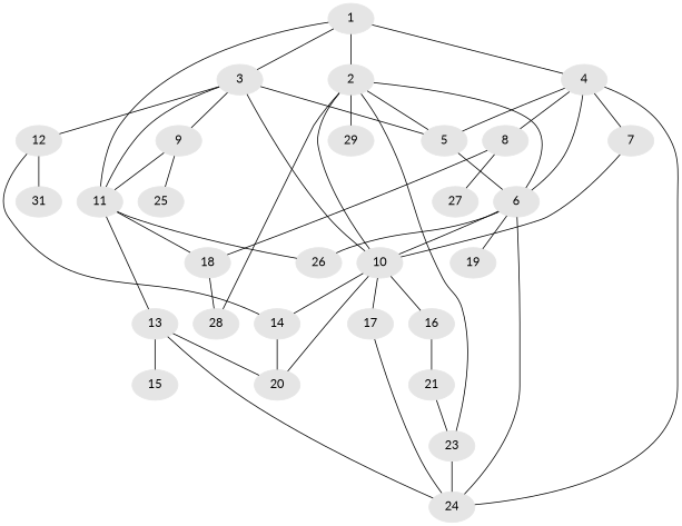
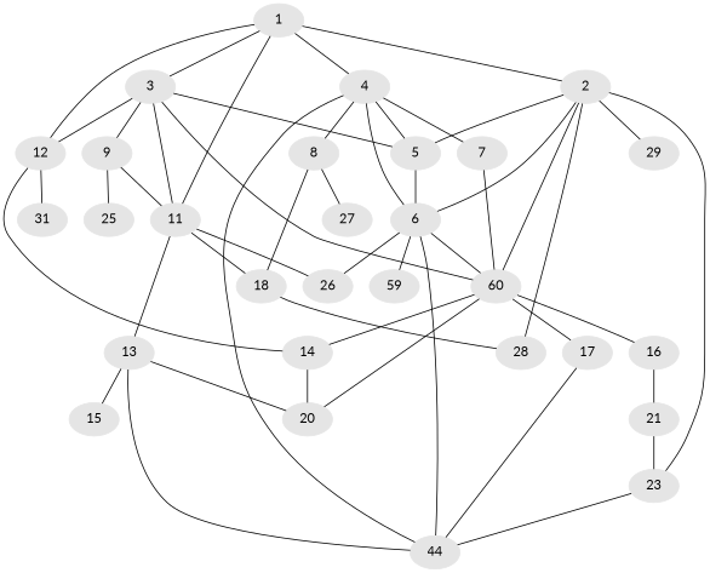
  graph {
    fontname=Lato
    node [color=gray90 fontname=Lato style=filled]
    edge [fontname=Lato weight=1.0]
    1
    2
    3
    4
    11
    12
    5
    6
-   10
+   10 [label=60]
    23
    28
    29
    9
    7
    8
-   24
+   24 [label=44]
    26
    18
    13
    14
    31
-   19
+   19 [label=59]
    16
    17
    20
    25
    27
    21
    15
    1 -- 2
    1 -- 3
    1 -- 4 [weight=2.0]
    1 -- 11
+   1 -- 12
    2 -- 5
    2 -- 6
    2 -- 10
    2 -- 23
    2 -- 28 [weight=2.0]
    2 -- 29
    3 -- 11
    3 -- 12
    3 -- 5 [weight=2.0]
    3 -- 10
    3 -- 9
    4 -- 5
    4 -- 6
    4 -- 7 [weight=3.0]
    4 -- 8
    4 -- 24
    11 -- 26
    11 -- 18
    11 -- 13
    12 -- 14
    12 -- 31
    5 -- 6
    6 -- 10
    6 -- 24
    6 -- 26
    6 -- 19
    10 -- 14
    10 -- 16
    10 -- 17 [weight=2.0]
    10 -- 20
    23 -- 24
    9 -- 11
    9 -- 25
    7 -- 10
    8 -- 18
    8 -- 27
    18 -- 28
    13 -- 24
    13 -- 20
    13 -- 15
    14 -- 20
    16 -- 21
    17 -- 24
    21 -- 23
  }
